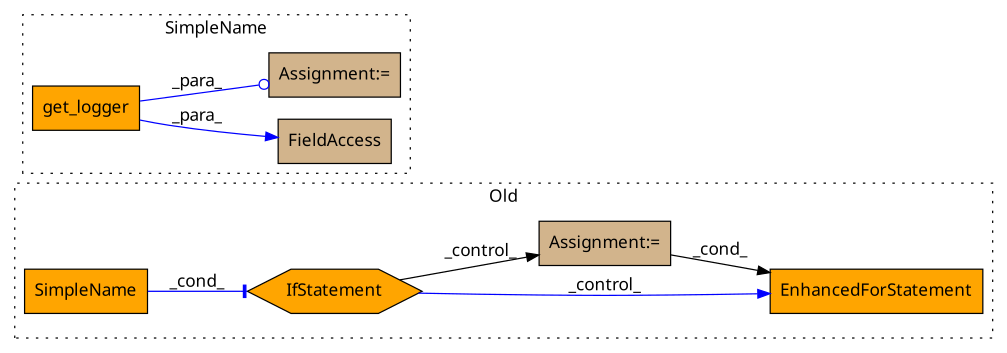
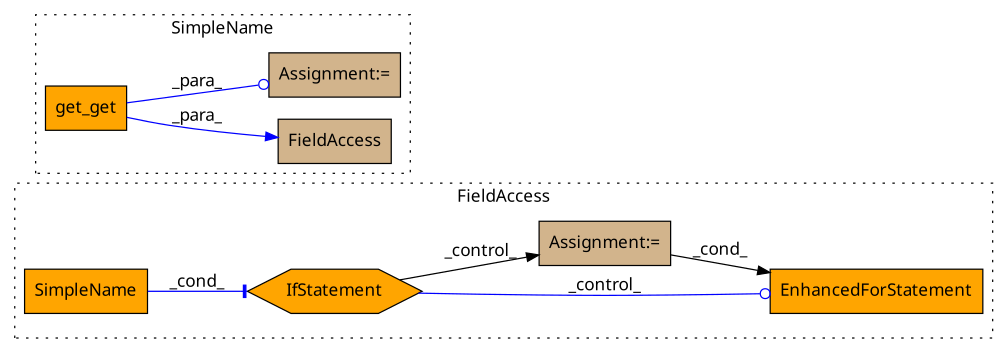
  digraph {
    fontname="Noto Sans"
    rankdir=LR
    node [a=7 fillcolor=orange fontname="Noto Sans" l=1 shape=box style=filled]
    edge [arrowhead=normal color=blue fontname="Noto Sans"]
    n1 [a=70 l="86,2" label=EnhancedForStatement s="967,1106"]
    n2 [a=25 l="4,2" label=IfStatement s="826,850" shape=hexagon]
    n3 [a=42 label=SimpleName l=""]
    n4 [fillcolor=tan label="Assignment:=" s=874]
-   n5 [a=32 l="11,1" label=get_logger s="1876,1895"]
+   n5 [a=32 l="11,1" label=get_get s="1876,1895"]
    n6 [a=22 fillcolor=tan l=8 label=FieldAccess s=1887]
    n7 [fillcolor=tan label="Assignment:=" s=1867]
    subgraph cluster_1 {
-     label=Old
+     label=FieldAccess
      style=dotted
      n1
      n2
      n3
      n4
    }
    subgraph cluster_2 {
      label=SimpleName
      style=dotted
      n5
      n6
      n7
    }
-   n2 -> n1 [label=_control_]
+   n2 -> n1 [arrowhead=odot label=_control_]
    n2 -> n4 [color=black label=_control_]
    n3 -> n2 [arrowhead=tee label=_cond_]
    n4 -> n1 [color=black label=_cond_]
    n5 -> n6 [label=_para_]
    n5 -> n7 [arrowhead=odot label=_para_]
  }
